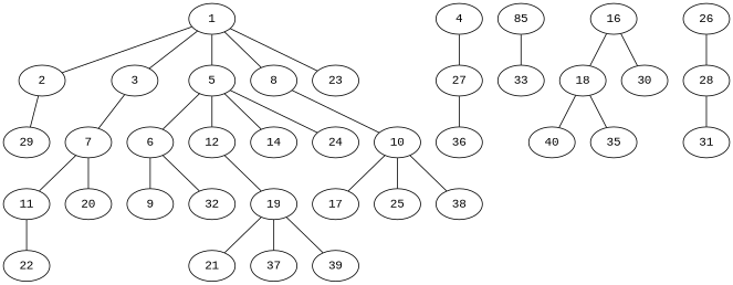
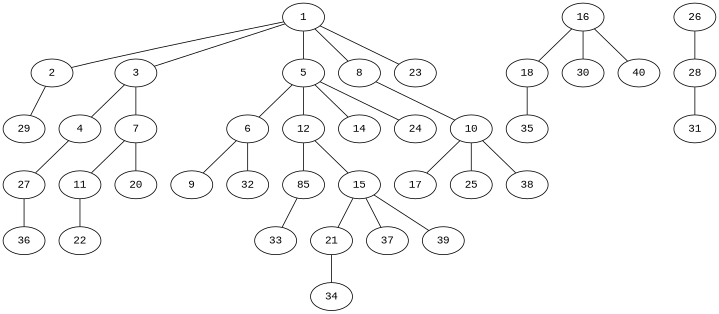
  graph {
    fontname="Liberation Mono"
    node [fontname="Liberation Mono"]
    edge [fontname="Liberation Mono"]
    1
    2
    3
    5
    8
    23
    29
    4
    7
    6
    12
    14
    24
    10
    27
    11
    20
    9
    32
    n20 [label=85]
-   19
+   19 [label=15]
    17
    25
    38
    36
    22
    33
    16
    18
    30
    40
    21
    37
    39
    26
    28
    35
+   34
    31
    1 -- 2
    1 -- 3
    1 -- 5
    1 -- 8
    1 -- 23
    2 -- 29
+   3 -- 4
    3 -- 7
    5 -- 6
    5 -- 12
    5 -- 14
    5 -- 24
    8 -- 10
    4 -- 27
    7 -- 11
    7 -- 20
    6 -- 9
    6 -- 32
+   12 -- n20
    12 -- 19
    10 -- 17
    10 -- 25
    10 -- 38
    27 -- 36
    11 -- 22
    n20 -- 33
    19 -- 21
    19 -- 37
    19 -- 39
    16 -- 18
    16 -- 30
-   18 -- 40
+   16 -- 40
    18 -- 35
+   21 -- 34
    26 -- 28
    28 -- 31
  }
